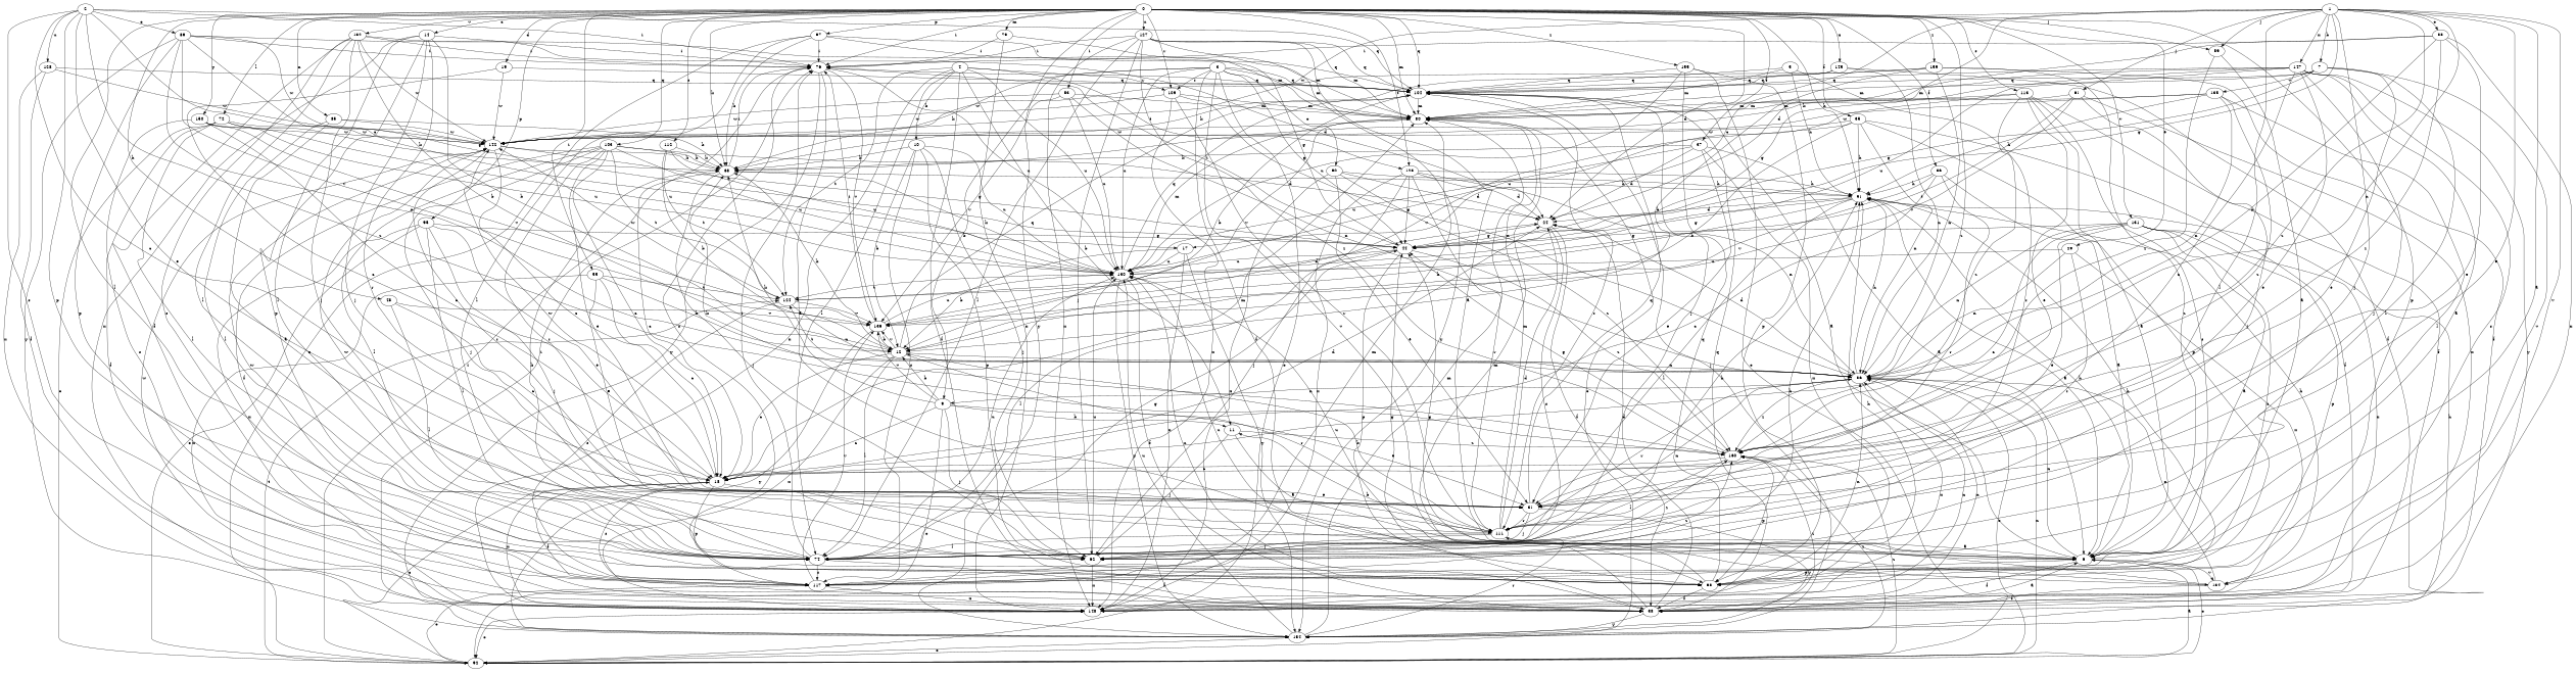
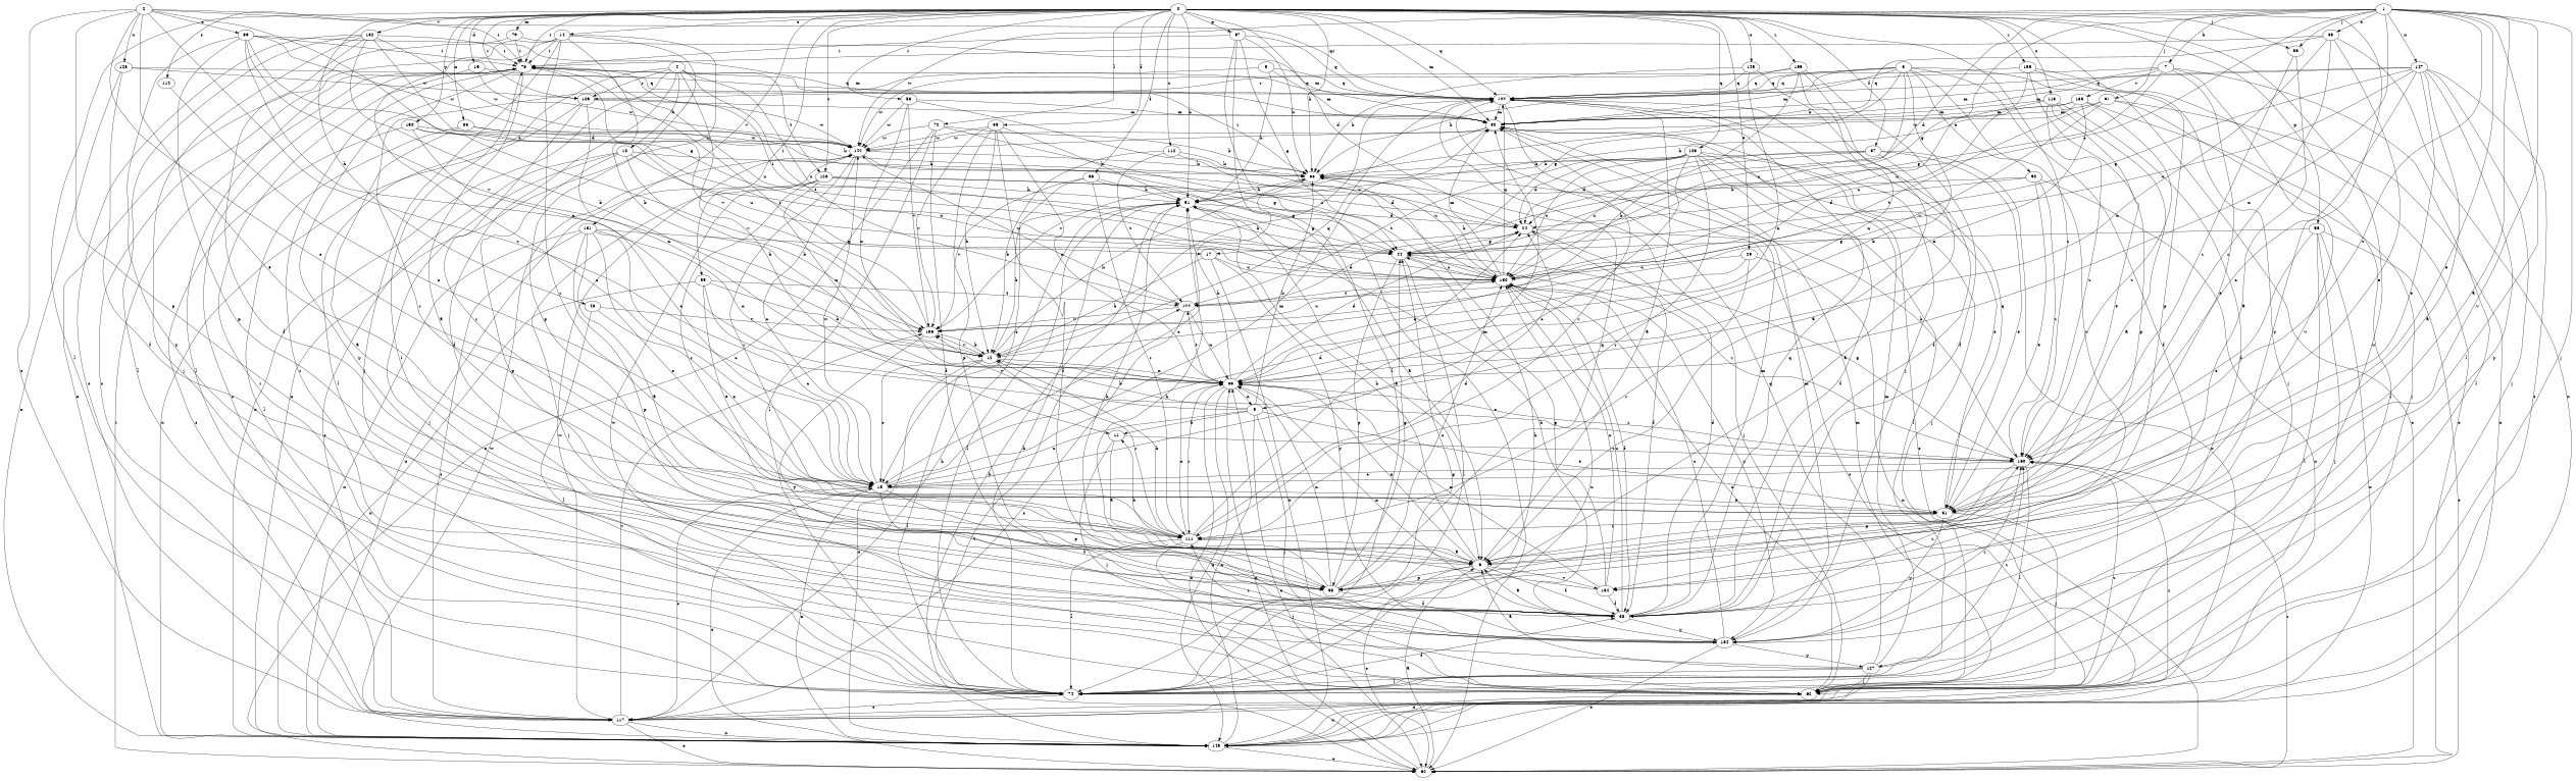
  strict digraph {
    0
    14
    19
    24
    29
    35
    36
    37
    48
    51
    53
    55
    n13 [label=76]
    59
    68
    72
    74
    79
    80
    85
    95
    97
    98
    103
    104
    109
    112
    113
+   114
    123
    127
    131
    132
    145
    150
    154
    155
    159
    160
    62
    148
    111
    12
    142
    18
    44
    117
    38
    86
    130
    136
    6
    31
    124
    92
    1
    7
    17
    61
    88
    134
    147
    11
    135
    9
    2
    89
    128
    3
    90
    4
    10
    5
    0 -> 14 [label=c]
    0 -> 19 [label=d]
    0 -> 24 [label=d]
    0 -> 29 [label=e]
    0 -> 35 [label=f]
    0 -> 36 [label=f]
    0 -> 37 [label=f]
    0 -> 48 [label=h]
    0 -> 51 [label=h]
    0 -> 53 [label=i]
    0 -> 55 [label=i]
    0 -> n13 [label=i]
    0 -> 59 [label=j]
    0 -> 68 [label=k]
    0 -> 72 [label=l]
    0 -> 74 [label=l]
    0 -> 79 [label=m]
    0 -> 80 [label=m]
    0 -> 85 [label=n]
    0 -> 95 [label=p]
    0 -> 97 [label=p]
    0 -> 98 [label=p]
    0 -> 103 [label=q]
    0 -> 104 [label=q]
    0 -> 109 [label=r]
    0 -> 112 [label=s]
    0 -> 113 [label=s]
+   0 -> 114 [label=s]
    0 -> 123 [label=t]
    0 -> 127 [label=u]
    0 -> 131 [label=v]
    0 -> 132 [label=v]
    0 -> 145 [label=x]
    0 -> 150 [label=y]
    0 -> 154 [label=y]
    0 -> 155 [label=z]
    0 -> 159 [label=z]
    0 -> 160 [label=z]
    14 -> n13 [label=i]
    14 -> 74 [label=l]
    14 -> 98 [label=p]
    14 -> 62 [label=j]
    14 -> 148 [label=x]
    14 -> 111 [label=r]
    14 -> 12 [label=b]
    19 -> 104 [label=q]
    19 -> 142 [label=w]
    19 -> 18 [label=c]
    24 -> 44 [label=g]
    24 -> 117 [label=s]
    24 -> 38 [label=f]
    29 -> 148 [label=x]
    29 -> 111 [label=r]
    29 -> 86 [label=n]
    29 -> 130 [label=u]
    35 -> 51 [label=h]
    35 -> 98 [label=p]
    35 -> 12 [label=b]
    35 -> 142 [label=w]
    35 -> 38 [label=f]
    35 -> 86 [label=n]
    35 -> 136 [label=v]
    36 -> 51 [label=h]
    36 -> 111 [label=r]
    36 -> 18 [label=c]
    36 -> 136 [label=v]
    36 -> 6 [label=a]
    37 -> 24 [label=d]
    37 -> 68 [label=k]
    37 -> 148 [label=x]
    37 -> 130 [label=u]
    37 -> 6 [label=a]
    37 -> 31 [label=e]
    48 -> 74 [label=l]
    48 -> 18 [label=c]
    48 -> 136 [label=v]
    51 -> 24 [label=d]
    51 -> 74 [label=l]
    51 -> 12 [label=b]
    51 -> 44 [label=g]
    51 -> 6 [label=a]
    53 -> 80 [label=m]
    53 -> 142 [label=w]
    53 -> 86 [label=n]
    53 -> 130 [label=u]
    53 -> 136 [label=v]
    55 -> 148 [label=x]
    55 -> 12 [label=b]
    55 -> 18 [label=c]
    55 -> 31 [label=e]
    55 -> 124 [label=t]
    n13 -> 104 [label=q]
    n13 -> 154 [label=y]
    n13 -> 117 [label=s]
    n13 -> 130 [label=u]
    n13 -> 136 [label=v]
    n13 -> 6 [label=a]
    59 -> 160 [label=z]
    59 -> 6 [label=a]
    68 -> 51 [label=h]
    68 -> n13 [label=i]
    68 -> 62 [label=j]
    68 -> 18 [label=c]
    72 -> 68 [label=k]
    72 -> 74 [label=l]
    72 -> 142 [label=w]
    72 -> 38 [label=f]
    72 -> 130 [label=u]
    72 -> 92 [label=o]
    74 -> 51 [label=h]
    74 -> n13 [label=i]
    74 -> 68 [label=k]
    74 -> 142 [label=w]
    74 -> 44 [label=g]
    74 -> 117 [label=s]
    74 -> 38 [label=f]
    74 -> 130 [label=u]
    79 -> n13 [label=i]
    79 -> 80 [label=m]
    79 -> 148 [label=x]
    80 -> 142 [label=w]
    80 -> 136 [label=v]
    80 -> 92 [label=o]
    85 -> 68 [label=k]
    85 -> 74 [label=l]
    85 -> 142 [label=w]
    85 -> 6 [label=a]
    95 -> 74 [label=l]
    95 -> 62 [label=j]
    95 -> 148 [label=x]
    95 -> 44 [label=g]
    95 -> 31 [label=e]
    95 -> 92 [label=o]
    97 -> n13 [label=i]
    97 -> 68 [label=k]
    97 -> 74 [label=l]
    97 -> 104 [label=q]
    97 -> 44 [label=g]
    97 -> 92 [label=o]
    98 -> 51 [label=h]
    98 -> 104 [label=q]
    98 -> 44 [label=g]
    98 -> 38 [label=f]
    98 -> 86 [label=n]
    98 -> 130 [label=u]
    103 -> 24 [label=d]
    103 -> 68 [label=k]
    103 -> 74 [label=l]
    103 -> 62 [label=j]
    103 -> 111 [label=r]
    103 -> 18 [label=c]
    103 -> 38 [label=f]
    103 -> 130 [label=u]
    103 -> 31 [label=e]
    103 -> 124 [label=t]
    104 -> 80 [label=m]
    104 -> 154 [label=j]
    104 -> 111 [label=r]
    104 -> 12 [label=b]
    104 -> 6 [label=a]
    109 -> 80 [label=m]
    109 -> 148 [label=x]
    109 -> 111 [label=r]
    109 -> 142 [label=w]
    109 -> 86 [label=n]
    112 -> 68 [label=k]
    112 -> 12 [label=b]
    112 -> 130 [label=u]
    112 -> 124 [label=t]
    113 -> 80 [label=m]
    113 -> 160 [label=z]
-   113 -> 117 [label=s]
+   14 -> 117 [label=s]
    113 -> 38 [label=f]
    113 -> 130 [label=u]
    113 -> 6 [label=a]
    113 -> 31 [label=e]
+   114 -> 18 [label=c]
    123 -> 24 [label=d]
    123 -> 51 [label=h]
    123 -> 62 [label=j]
    123 -> 148 [label=x]
    123 -> 111 [label=r]
    123 -> 44 [label=g]
    123 -> 86 [label=n]
    127 -> n13 [label=i]
    127 -> 74 [label=l]
    127 -> 80 [label=m]
    127 -> 104 [label=q]
-   127 -> 154 [label=y]
+   154 -> 127 [label=y]
    127 -> 160 [label=z]
    127 -> 62 [label=j]
    127 -> 148 [label=x]
    127 -> 6 [label=a]
    131 -> 98 [label=p]
    131 -> 148 [label=x]
    131 -> 18 [label=c]
    131 -> 44 [label=g]
    131 -> 117 [label=s]
    131 -> 86 [label=n]
    131 -> 6 [label=a]
    131 -> 31 [label=e]
    132 -> 24 [label=d]
    132 -> n13 [label=i]
    132 -> 74 [label=l]
    132 -> 62 [label=j]
    132 -> 12 [label=b]
    132 -> 142 [label=w]
    132 -> 117 [label=s]
    132 -> 38 [label=f]
    145 -> 68 [label=k]
    145 -> 104 [label=q]
    145 -> 38 [label=f]
    145 -> 86 [label=n]
    150 -> 142 [label=w]
    150 -> 18 [label=c]
    150 -> 117 [label=s]
    150 -> 130 [label=u]
    150 -> 136 [label=v]
    154 -> 51 [label=h]
    154 -> n13 [label=i]
    154 -> 80 [label=m]
    154 -> 160 [label=z]
    154 -> 111 [label=r]
    154 -> 130 [label=u]
    154 -> 92 [label=o]
    155 -> 98 [label=p]
    155 -> 104 [label=q]
    155 -> 62 [label=j]
    155 -> 130 [label=u]
    155 -> 92 [label=o]
    159 -> 104 [label=q]
    159 -> 12 [label=b]
    159 -> 142 [label=w]
    159 -> 38 [label=f]
    159 -> 86 [label=n]
-   159 -> 6 [label=z]
+   159 -> 6 [label=a]
    160 -> 68 [label=k]
    160 -> 74 [label=l]
    160 -> 98 [label=p]
    160 -> 18 [label=c]
    160 -> 44 [label=g]
    62 -> 160 [label=z]
    62 -> 148 [label=x]
    62 -> 130 [label=u]
    148 -> 51 [label=h]
    148 -> 142 [label=w]
    148 -> 86 [label=n]
    148 -> 92 [label=o]
    111 -> 24 [label=d]
    111 -> 74 [label=l]
    111 -> 80 [label=m]
    111 -> 62 [label=j]
    111 -> 12 [label=b]
    111 -> 86 [label=n]
    111 -> 6 [label=a]
    12 -> 68 [label=k]
    12 -> 74 [label=l]
    12 -> 104 [label=q]
    12 -> 148 [label=x]
    12 -> 111 [label=r]
    12 -> 18 [label=c]
    12 -> 86 [label=n]
    12 -> 136 [label=v]
    142 -> 68 [label=k]
    142 -> 111 [label=r]
    142 -> 18 [label=c]
    142 -> 44 [label=g]
    18 -> 24 [label=d]
    18 -> 80 [label=m]
    18 -> 98 [label=p]
    18 -> 148 [label=x]
    18 -> 142 [label=w]
    18 -> 117 [label=s]
    18 -> 38 [label=f]
    18 -> 31 [label=e]
    44 -> n13 [label=i]
    44 -> 74 [label=l]
    44 -> 98 [label=p]
    44 -> 160 [label=z]
    44 -> 130 [label=u]
    117 -> 51 [label=h]
    117 -> 80 [label=m]
    117 -> 160 [label=z]
    117 -> 148 [label=x]
    117 -> 142 [label=w]
    117 -> 136 [label=v]
    117 -> 92 [label=o]
    38 -> 24 [label=d]
    38 -> 80 [label=m]
    38 -> 104 [label=q]
    38 -> 154 [label=y]
    38 -> 160 [label=z]
    38 -> 86 [label=n]
    38 -> 130 [label=u]
    38 -> 6 [label=a]
    86 -> 24 [label=d]
    86 -> 51 [label=h]
    86 -> 160 [label=z]
    86 -> 148 [label=x]
    86 -> 111 [label=r]
    86 -> 124 [label=t]
    86 -> 92 [label=o]
    86 -> 9 [label=n]
    130 -> 68 [label=k]
    130 -> 80 [label=m]
    130 -> 104 [label=q]
    130 -> 154 [label=y]
    130 -> 38 [label=f]
    130 -> 124 [label=t]
    136 -> n13 [label=i]
    136 -> 154 [label=y]
    136 -> 12 [label=b]
    136 -> 130 [label=u]
    6 -> 51 [label=h]
    6 -> 98 [label=p]
    6 -> 38 [label=f]
    6 -> 86 [label=n]
    6 -> 92 [label=o]
    6 -> 134 [label=v]
    6 -> 11 [label=b]
    31 -> 104 [label=q]
    31 -> 154 [label=y]
    31 -> 62 [label=j]
    31 -> 111 [label=r]
    124 -> 24 [label=d]
    124 -> 142 [label=w]
    124 -> 117 [label=s]
    124 -> 86 [label=n]
    124 -> 136 [label=v]
    92 -> n13 [label=i]
    92 -> 160 [label=z]
    92 -> 18 [label=c]
    92 -> 86 [label=n]
    92 -> 6 [label=a]
    92 -> 124 [label=t]
    1 -> 24 [label=d]
    1 -> 59 [label=j]
    1 -> 74 [label=l]
    1 -> 160 [label=z]
    1 -> 62 [label=j]
    1 -> 142 [label=w]
    1 -> 44 [label=g]
    1 -> 86 [label=n]
    1 -> 6 [label=a]
    1 -> 31 [label=e]
    1 -> 7 [label=b]
    1 -> 17 [label=c]
    1 -> 61 [label=j]
    1 -> 88 [label=o]
    1 -> 134 [label=v]
    1 -> 147 [label=x]
    7 -> 74 [label=l]
    7 -> 80 [label=m]
    7 -> 104 [label=q]
    7 -> 44 [label=g]
    7 -> 31 [label=e]
    7 -> 134 [label=v]
    7 -> 135 [label=v]
    17 -> 154 [label=y]
    17 -> 148 [label=x]
    17 -> 12 [label=b]
    17 -> 130 [label=u]
    61 -> 80 [label=m]
    61 -> 62 [label=j]
    61 -> 148 [label=x]
    61 -> 136 [label=v]
    61 -> 124 [label=t]
    88 -> n13 [label=i]
    88 -> 68 [label=k]
    88 -> 160 [label=z]
    88 -> 148 [label=x]
    88 -> 86 [label=n]
    88 -> 31 [label=e]
    134 -> 51 [label=h]
    134 -> 44 [label=g]
    134 -> 38 [label=f]
    134 -> 86 [label=n]
    134 -> 130 [label=u]
    147 -> 80 [label=m]
    147 -> 104 [label=q]
    147 -> 154 [label=y]
    147 -> 62 [label=j]
    147 -> 18 [label=c]
    147 -> 44 [label=g]
    147 -> 117 [label=s]
    147 -> 130 [label=u]
    147 -> 6 [label=a]
    147 -> 31 [label=e]
    11 -> 160 [label=z]
    11 -> 62 [label=j]
    11 -> 6 [label=a]
    135 -> 51 [label=h]
    135 -> 74 [label=l]
    135 -> 80 [label=m]
    135 -> 160 [label=z]
    135 -> 142 [label=w]
    135 -> 86 [label=n]
    9 -> 68 [label=k]
    9 -> 62 [label=j]
    9 -> 12 [label=b]
    9 -> 18 [label=c]
    9 -> 136 [label=v]
    9 -> 31 [label=e]
    9 -> 92 [label=o]
    9 -> 11 [label=b]
    2 -> n13 [label=i]
    2 -> 98 [label=p]
    2 -> 104 [label=q]
    2 -> 160 [label=z]
    2 -> 18 [label=c]
    2 -> 117 [label=s]
    2 -> 31 [label=e]
    2 -> 17 [label=c]
    2 -> 89 [label=o]
    2 -> 128 [label=u]
    89 -> n13 [label=i]
    89 -> 80 [label=m]
    89 -> 98 [label=p]
    89 -> 154 [label=y]
    89 -> 142 [label=w]
    89 -> 44 [label=g]
    89 -> 86 [label=n]
    89 -> 136 [label=v]
    128 -> 104 [label=q]
    128 -> 148 [label=x]
-   128 -> 142 [label=w]
+   128 -> 109 [label=w]
    128 -> 38 [label=f]
    3 -> 68 [label=k]
    3 -> 80 [label=m]
    3 -> 104 [label=q]
    3 -> 109 [label=r]
    3 -> 44 [label=g]
    3 -> 38 [label=f]
    3 -> 130 [label=u]
    3 -> 92 [label=o]
    3 -> 134 [label=v]
    3 -> 9 [label=b]
    3 -> 90 [label=o]
    90 -> 24 [label=d]
    90 -> 51 [label=h]
    90 -> 160 [label=z]
    90 -> 148 [label=x]
    90 -> 31 [label=e]
    4 -> 74 [label=l]
    4 -> 109 [label=r]
    4 -> 123 [label=t]
    4 -> 148 [label=x]
    4 -> 38 [label=f]
    4 -> 130 [label=u]
    4 -> 124 [label=t]
    4 -> 11 [label=b]
    4 -> 10 [label=b]
    10 -> 68 [label=k]
    10 -> 98 [label=p]
    10 -> 62 [label=j]
    10 -> 12 [label=b]
    10 -> 117 [label=s]
    10 -> 130 [label=u]
    5 -> 51 [label=h]
    5 -> 80 [label=m]
    5 -> 104 [label=q]
    5 -> 111 [label=r]
  }
